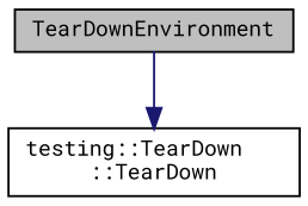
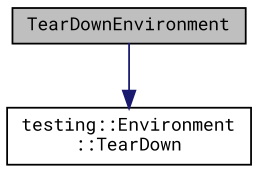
  digraph {
    rankdir=TB
    fontname="Roboto Mono"
    node [color=black fontname="Roboto Mono" fontsize=10 shape=record]
    n1 [fillcolor=grey75 fontcolor=black height=0.2 label=TearDownEnvironment style=filled width=0.4]
-   n2 [height=0.2 label="testing::TearDown\l::TearDown" width=0.4]
+   n2 [height=0.2 label="testing::Environment\l::TearDown" width=0.4]
    n1 -> n2 [color=midnightblue fontname="Roboto Mono" fontsize=10 labelfontname=Helvetica labelfontsize=10 style=solid]
  }
